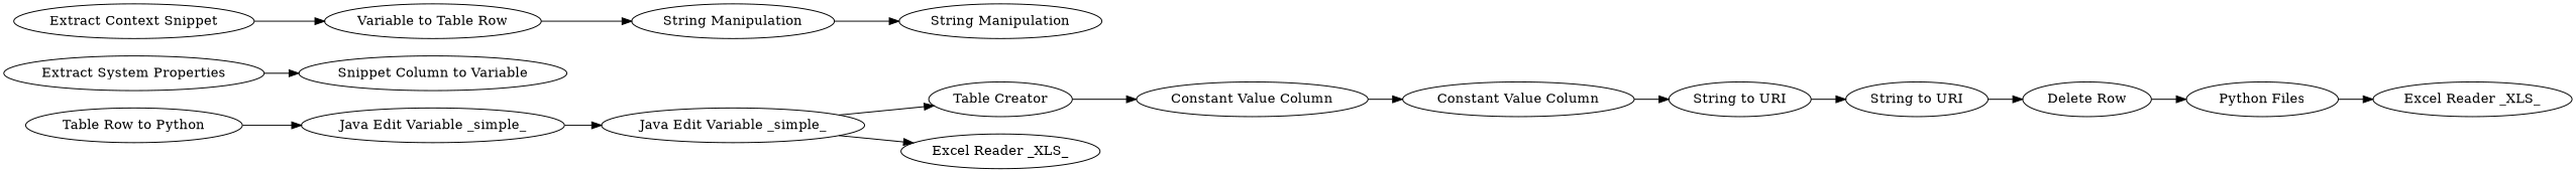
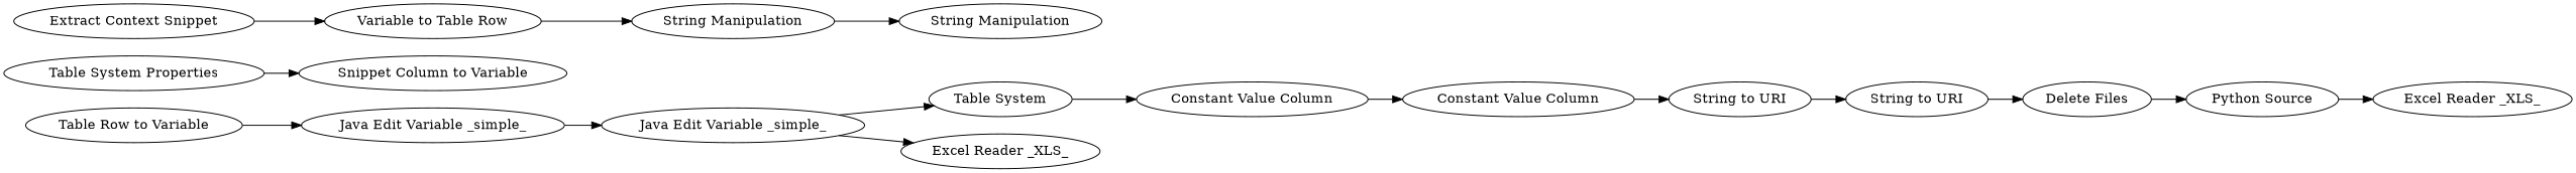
  digraph {
    rankdir=LR
-   n1 [label="Table Row to Python"]
+   n1 [label="Table Row to Variable"]
    n2 [label="Java Edit Variable _simple_"]
    n3 [label="Java Edit Variable _simple_"]
-   n4 [label="Table Creator"]
+   n4 [label="Table System"]
    n5 [label="Excel Reader _XLS_"]
    n6 [label="Snippet Column to Variable"]
    n7 [label="String Manipulation"]
    n8 [label="String Manipulation"]
-   n9 [label="Extract System Properties"]
+   n9 [label="Table System Properties"]
    n10 [label="Constant Value Column"]
    n11 [label="Constant Value Column"]
    n12 [label="String to URI"]
    n13 [label="String to URI"]
-   n14 [label="Python Files"]
+   n14 [label="Python Source"]
    n15 [label="Excel Reader _XLS_"]
    n16 [label="Variable to Table Row"]
    n17 [label="Extract Context Snippet"]
-   n18 [label="Delete Row"]
+   n18 [label="Delete Files"]
    n1 -> n2
    n2 -> n3
    n3 -> n4
    n3 -> n5
    n4 -> n10
    n7 -> n8
    n9 -> n6
    n10 -> n11
    n11 -> n12
    n12 -> n13
    n13 -> n18
    n14 -> n15
    n16 -> n7
    n17 -> n16
    n18 -> n14
  }
